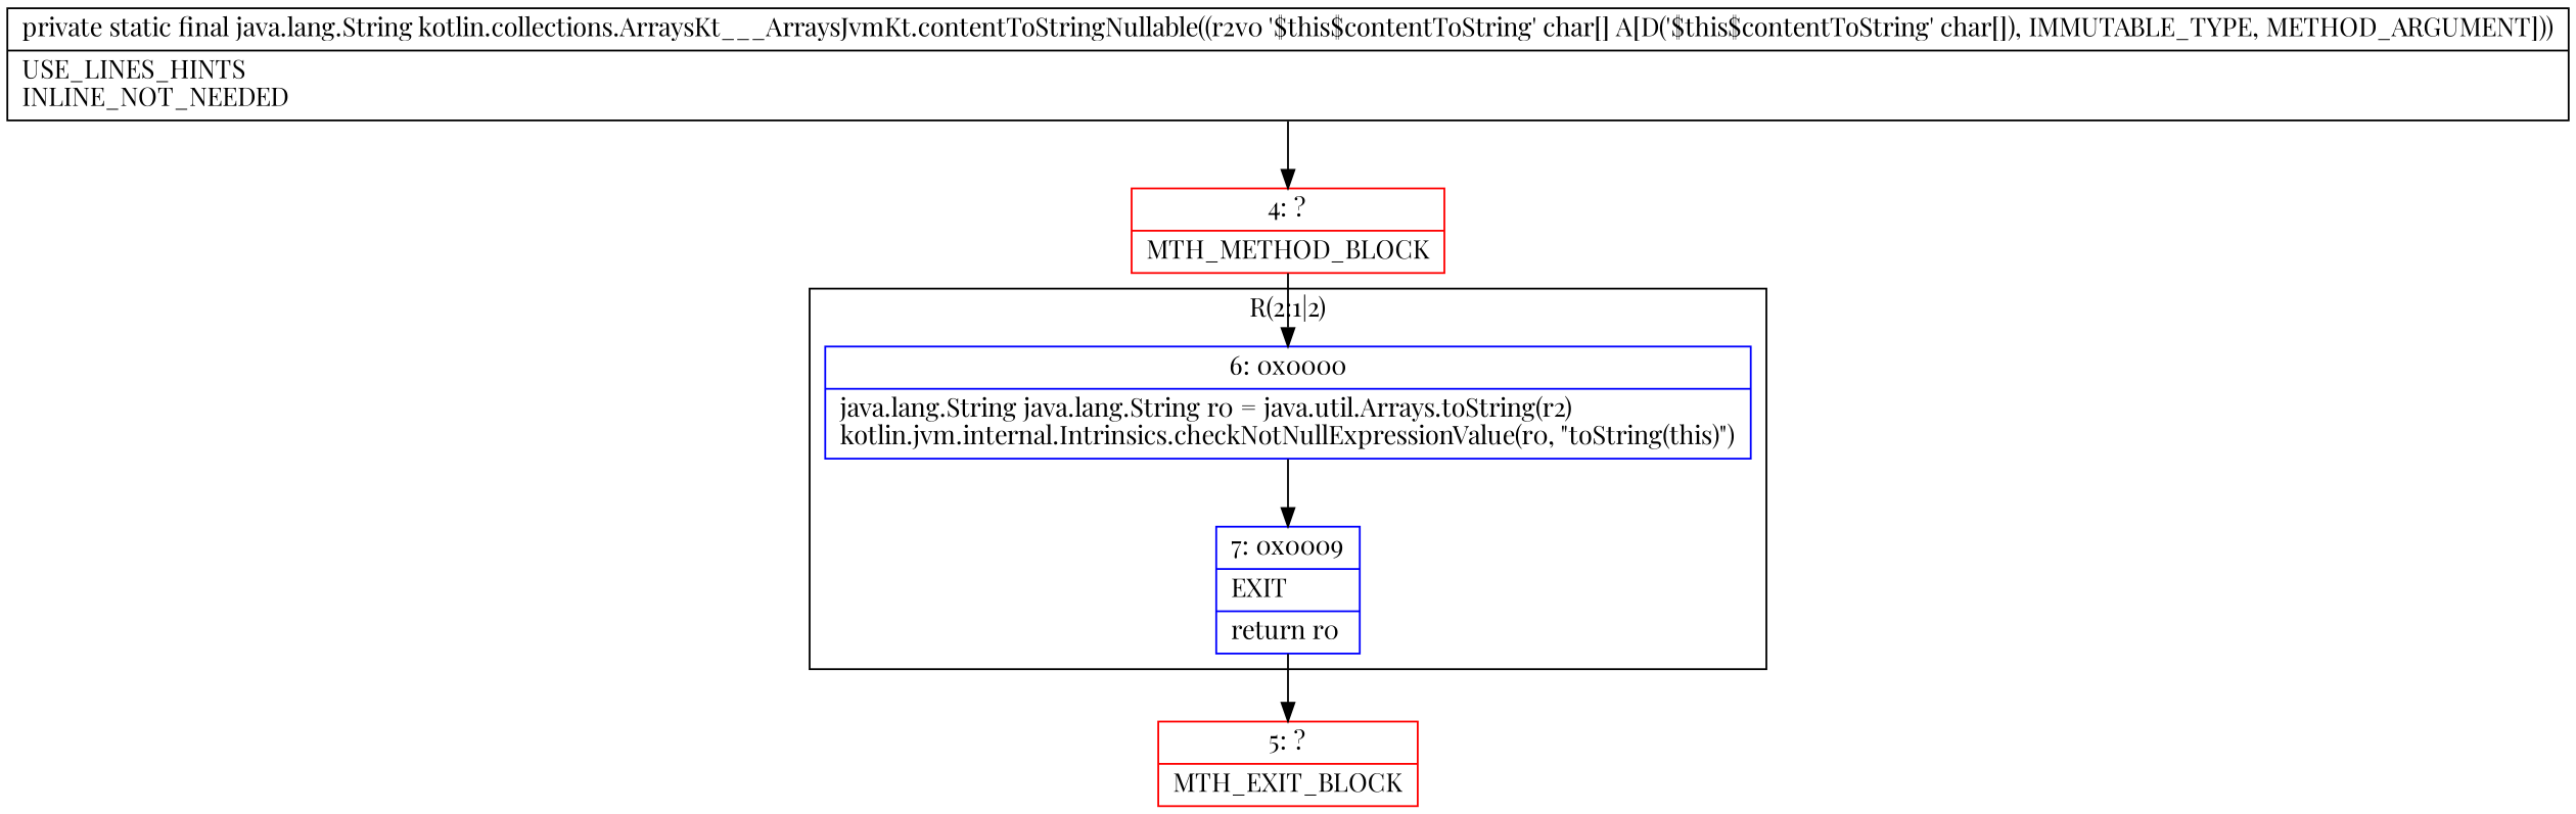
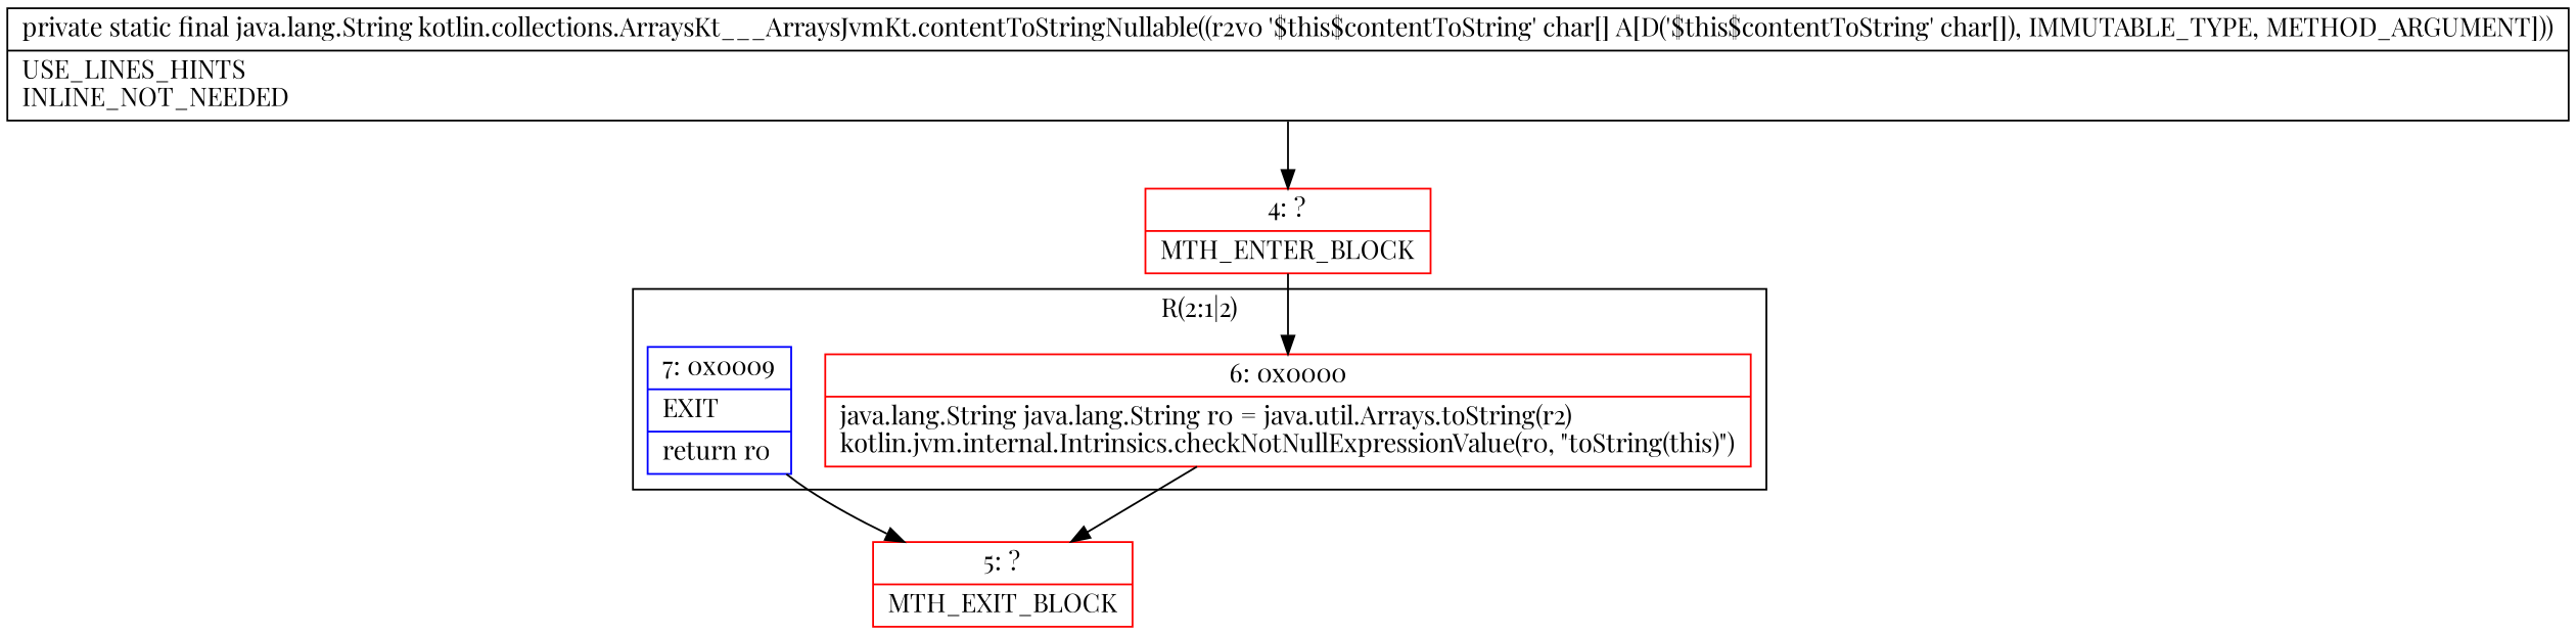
  digraph {
    fontname="Playfair Display"
    node [color=blue fontname="Playfair Display" shape=record]
    edge [fontname="Playfair Display"]
-   n1 [label="{6\:\ 0x0000|java.lang.String java.lang.String r0 = java.util.Arrays.toString(r2)\lkotlin.jvm.internal.Intrinsics.checkNotNullExpressionValue(r0, \"toString(this)\")\l}"]
+   n1 [color=red label="{6\:\ 0x0000|java.lang.String java.lang.String r0 = java.util.Arrays.toString(r2)\lkotlin.jvm.internal.Intrinsics.checkNotNullExpressionValue(r0, \"toString(this)\")\l}"]
    n2 [label="{7\:\ 0x0009|EXIT\l|return r0\l}"]
    n3 [color=red label="{5\:\ ?|MTH_EXIT_BLOCK\l}"]
-   n4 [color=red label="{4\:\ ?|MTH_METHOD_BLOCK\l}"]
+   n4 [color=red label="{4\:\ ?|MTH_ENTER_BLOCK\l}"]
    n5 [label="{private static final java.lang.String kotlin.collections.ArraysKt___ArraysJvmKt.contentToStringNullable((r2v0 '$this$contentToString' char[] A[D('$this$contentToString' char[]), IMMUTABLE_TYPE, METHOD_ARGUMENT]))  | USE_LINES_HINTS\lINLINE_NOT_NEEDED\l}" color=""]
    subgraph cluster_1 {
      label="R(2:1|2)"
      n1
      n2
    }
-   n1 -> n2
+   n1 -> n3
    n2 -> n3
    n4 -> n1
    n5 -> n4
  }
